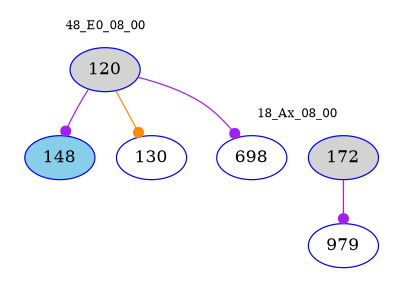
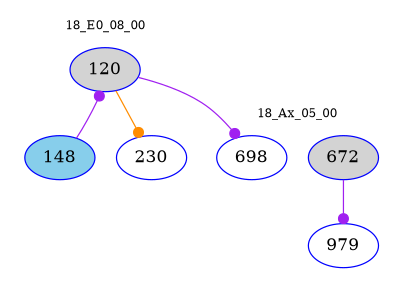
  digraph {
    node [color=blue fillcolor=white style=filled]
    edge [arrowhead=dot color=purple]
-   n1 [fillcolor=lightgrey label=172]
+   n1 [fillcolor=lightgrey label=672]
    n2 [label=979]
    n3 [label=698]
    n4 [fillcolor=lightgrey label=120]
    n5 [fillcolor=skyblue label=148]
-   n6 [label=130]
+   n6 [label=230]
    subgraph cluster_1 {
      color=white
      fontsize=10
-     label="18_Ax_08_00"
+     label="18_Ax_05_00"
      n1
      n2
      n3
    }
    subgraph cluster_2 {
      color=white
      fontsize=10
-     label="48_E0_08_00"
+     label="18_E0_08_00"
      n4
      n5
      n6
    }
    n1 -> n2
    n4 -> n3
-   n4 -> n5
+   n5 -> n4
    n4 -> n6 [color=darkorange]
  }
